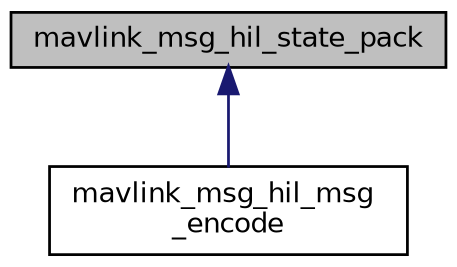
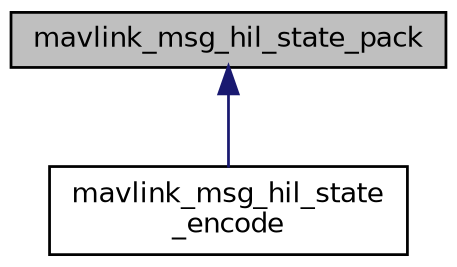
  digraph {
    rankdir=TB
    node [color=black fontname=Helvetica fontsize=10 shape=record style=filled]
    n1 [fillcolor=grey75 fontcolor=black height=0.2 label=mavlink_msg_hil_state_pack width=0.4]
-   n2 [fillcolor=white height=0.2 label="mavlink_msg_hil_msg\l_encode" width=0.4]
+   n2 [fillcolor=white height=0.2 label="mavlink_msg_hil_state\l_encode" width=0.4]
    n1 -> n2 [color=midnightblue dir=back fontname=Helvetica fontsize=10 labelfontname=Helvetica labelfontsize=10 style=solid]
  }
